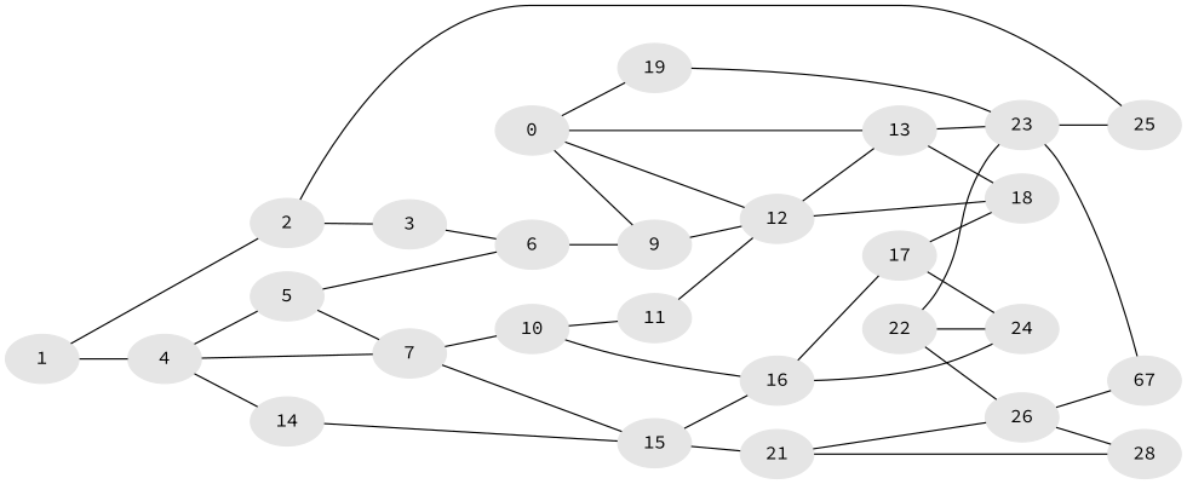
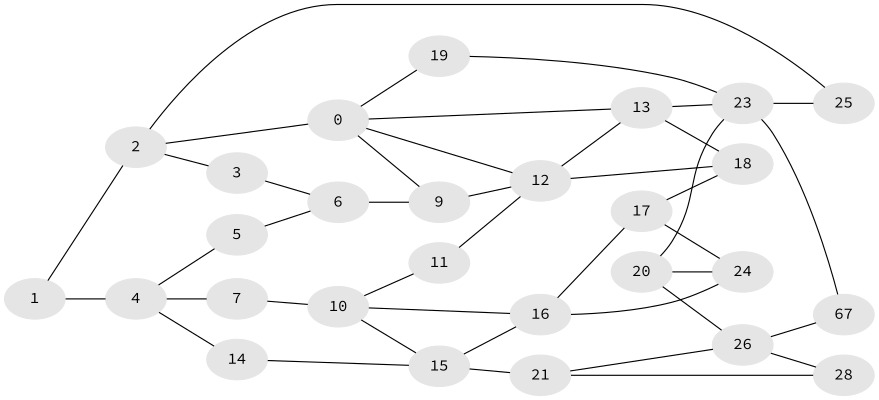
  graph {
    fontname="Source Code Pro"
    rankdir=LR
    node [color=gray90 fontname="Source Code Pro" style=filled]
    edge [fontname="Source Code Pro" weight=1.0]
    1
    2
    4
    3
    n5 [label=0]
    25
    5
    7
    14
    6
    9
    12
    13
    19
    10
    15
    11
    16
    21
    18
    23
    17
    24
-   22
+   22 [label=20]
    26
    n26 [label=67]
    28
    1 -- 2
    1 -- 4 [weight=2.0]
    2 -- 3
+   2 -- n5
    2 -- 25
    4 -- 5
    4 -- 7
    4 -- 14 [weight=2.0]
    3 -- 6
    n5 -- 9
    n5 -- 12
    n5 -- 13
    n5 -- 19 [weight=2.0]
-   5 -- 7
    5 -- 6
    7 -- 10
-   7 -- 15
+   10 -- 15
    14 -- 15
    6 -- 9
    9 -- 12
    12 -- 13
    12 -- 18
    13 -- 18
    13 -- 23
    19 -- 23
    10 -- 11
    10 -- 16
    15 -- 16 [weight=2.0]
    15 -- 21 [weight=2.0]
    11 -- 12 [weight=2.0]
    16 -- 17
    16 -- 24
    21 -- 26
    21 -- 28
    23 -- 25 [weight=2.0]
    23 -- n26
    17 -- 18
    17 -- 24
    22 -- 23
    22 -- 24
    22 -- 26
    26 -- n26 [weight=2.0]
    26 -- 28 [weight=2.0]
  }
